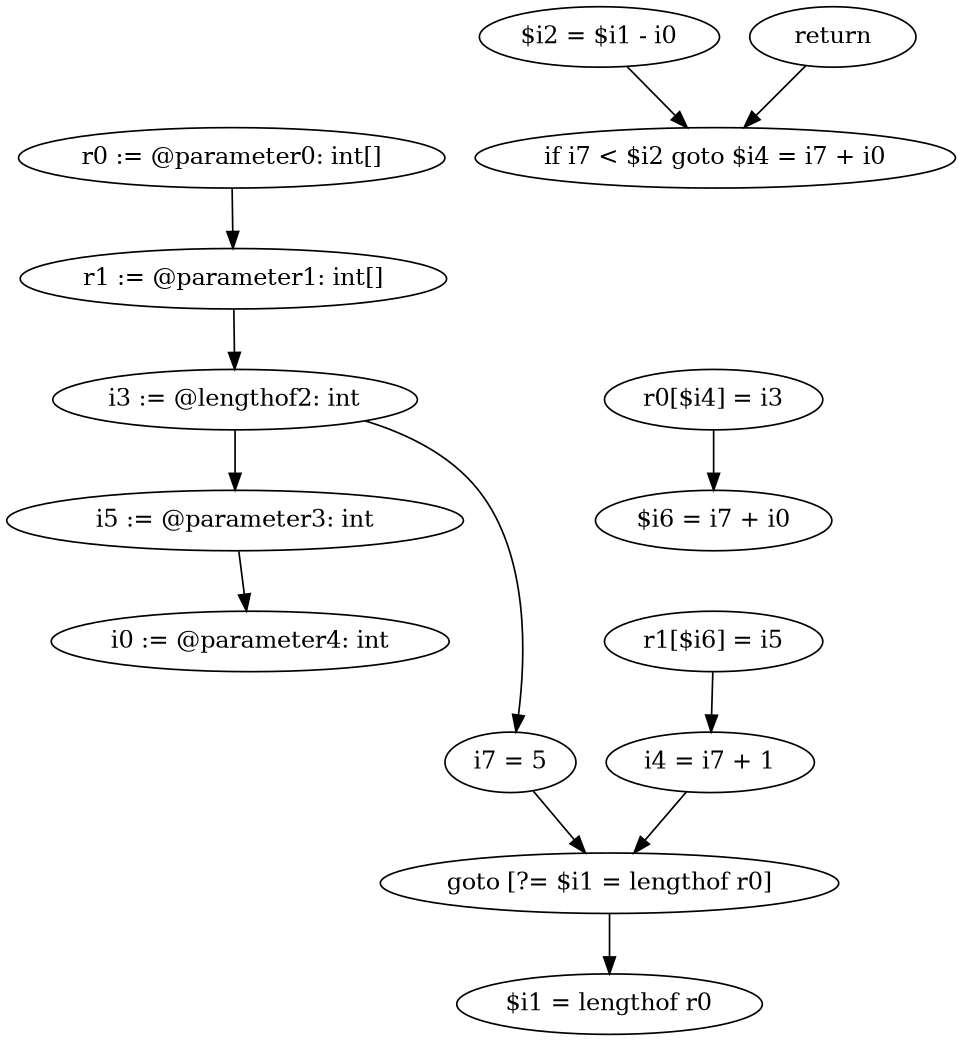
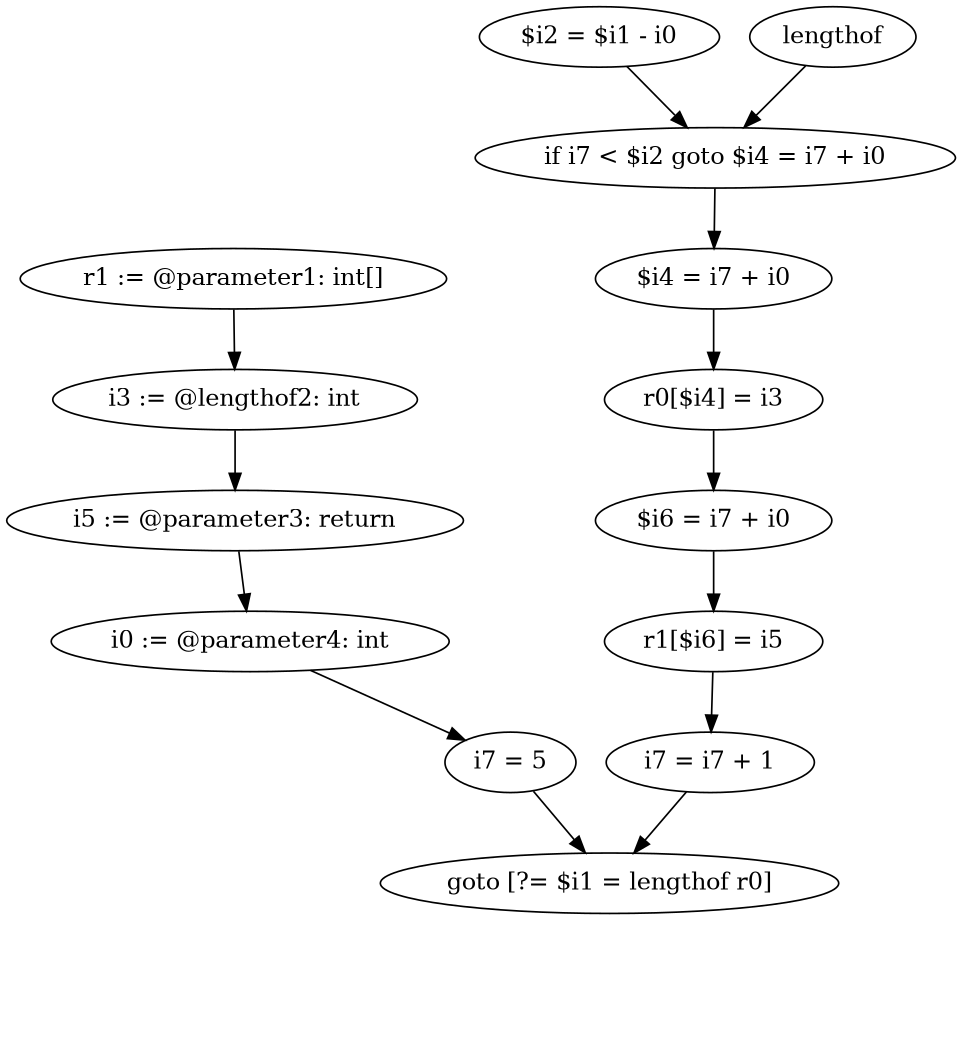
  digraph {
-   "r0 := @parameter0: int[]"
    "r1 := @parameter1: int[]"
    n3 [label="i3 := @lengthof2: int"]
-   "i5 := @parameter3: int"
+   "i5 := @parameter3: int" [label="i5 := @parameter3: return"]
    "i0 := @parameter4: int"
    n6 [label="i7 = 5"]
    "goto [?= $i1 = lengthof r0]"
-   "$i1 = lengthof r0"
+   "$i4 = i7 + i0"
    "r0[$i4] = i3"
    "$i6 = i7 + i0"
    "r1[$i6] = i5"
-   "i7 = i7 + 1" [label="i4 = i7 + 1"]
+   "i7 = i7 + 1"
    "$i2 = $i1 - i0"
    "if i7 < $i2 goto $i4 = i7 + i0"
-   return
-   "r0 := @parameter0: int[]" -> "r1 := @parameter1: int[]"
+   return [label=lengthof]
    "r1 := @parameter1: int[]" -> n3
    n3 -> "i5 := @parameter3: int"
    "i5 := @parameter3: int" -> "i0 := @parameter4: int"
-   n3 -> n6
+   "i0 := @parameter4: int" -> n6
    n6 -> "goto [?= $i1 = lengthof r0]"
-   "goto [?= $i1 = lengthof r0]" -> "$i1 = lengthof r0"
+   "$i4 = i7 + i0" -> "r0[$i4] = i3"
    "r0[$i4] = i3" -> "$i6 = i7 + i0"
+   "$i6 = i7 + i0" -> "r1[$i6] = i5"
    "r1[$i6] = i5" -> "i7 = i7 + 1"
    "i7 = i7 + 1" -> "goto [?= $i1 = lengthof r0]"
    "$i2 = $i1 - i0" -> "if i7 < $i2 goto $i4 = i7 + i0"
+   "if i7 < $i2 goto $i4 = i7 + i0" -> "$i4 = i7 + i0"
    return -> "if i7 < $i2 goto $i4 = i7 + i0"
  }
